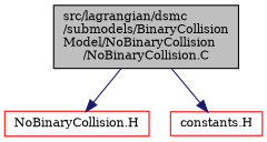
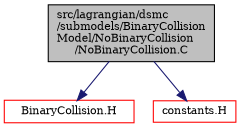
  digraph {
    fontname="DejaVu Serif"
    node [color=red fontname="DejaVu Serif" fontsize=10 shape=record]
    edge [color=midnightblue fontname="DejaVu Serif" fontsize=10 labelfontname=FreeSans labelfontsize=10 style=solid]
    n1 [color=black fillcolor=grey75 fontcolor=black height=0.2 label="src/lagrangian/dsmc\l/submodels/BinaryCollision\lModel/NoBinaryCollision\l/NoBinaryCollision.C" style=filled width=0.4]
-   n2 [height=0.2 label="NoBinaryCollision.H" width=0.4]
+   n2 [height=0.2 label="BinaryCollision.H" width=0.4]
    n3 [height=0.2 label="constants.H" width=0.4]
    n1 -> n2
    n1 -> n3
  }
